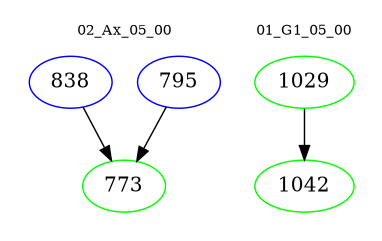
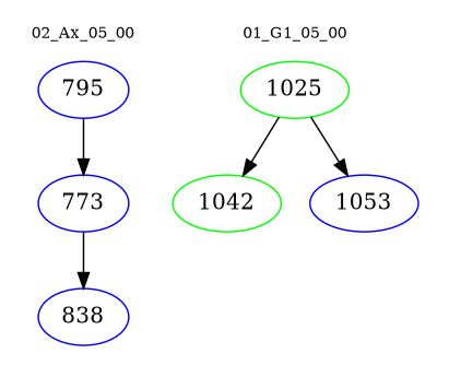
  digraph {
    node [color=blue]
    edge [color=black]
    n1 [label=795]
-   n2 [color=green label=773]
+   n2 [label=773]
    n3 [label=838]
    n4 [color=green label=1042]
-   n5 [color=green label=1029]
+   n5 [color=green label=1025]
+   n6 [label=1053]
    subgraph cluster_1 {
      color=white
      fontsize=10
      label="02_Ax_05_00"
      n1
      n2
      n3
    }
    subgraph cluster_2 {
      color=white
      fontsize=10
      label="01_G1_05_00"
      n4
      n5
+     n6
    }
    n1 -> n2
-   n3 -> n2
+   n2 -> n3
    n5 -> n4
+   n5 -> n6
  }
